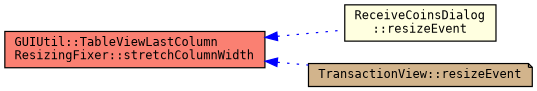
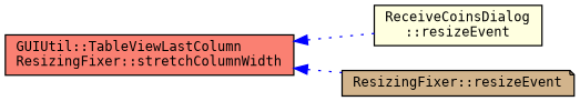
  digraph {
    rankdir=LR
    fontname="DejaVu Sans Mono"
    node [color=black fontname="DejaVu Sans Mono" fontsize=10 shape=box style=filled]
    edge [color=blue dir=back fontname="DejaVu Sans Mono" fontsize=10 labelfontname=Helvetica labelfontsize=10 style=dotted]
    n1 [fillcolor=salmon fontcolor=black height=0.2 label="GUIUtil::TableViewLastColumn\lResizingFixer::stretchColumnWidth" width=0.4]
    n2 [fillcolor=lightyellow height=0.2 label="ReceiveCoinsDialog\l::resizeEvent" width=0.4]
-   n3 [fillcolor=tan height=0.2 label="TransactionView::resizeEvent" shape=note width=0.4]
+   n3 [fillcolor=tan height=0.2 label="ResizingFixer::resizeEvent" shape=note width=0.4]
    n1 -> n2
    n1 -> n3
  }
